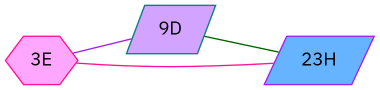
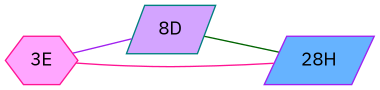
  graph {
    fontname="IBM Plex Sans"
    rankdir=LR
    node [fontname="IBM Plex Sans" shape=parallelogram style=radial]
    edge [fontname="IBM Plex Sans" penwidth=1]
    n1 [color=deeppink fillcolor="#FFA6FF" label="3E" shape=hexagon]
-   "9D" [color=teal fillcolor="#D3A4FF"]
-   "23H" [color=purple fillcolor="#66B3FF"]
+   "9D" [color=teal fillcolor="#D3A4FF" label="8D"]
+   "23H" [color=purple fillcolor="#66B3FF" label="28H"]
    n1 -- "9D" [color=purple]
    n1 -- "23H" [color=deeppink]
    "9D" -- "23H" [color=darkgreen]
  }
